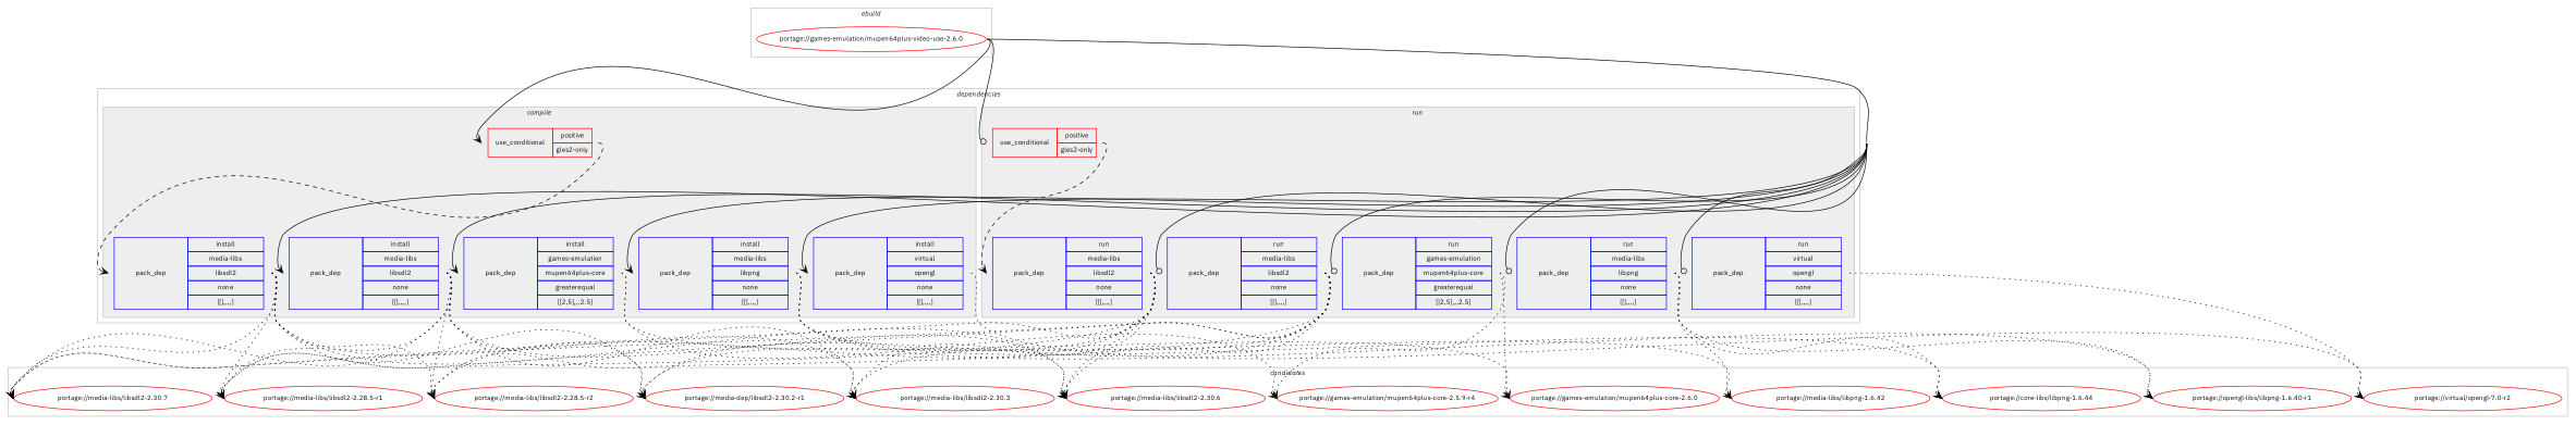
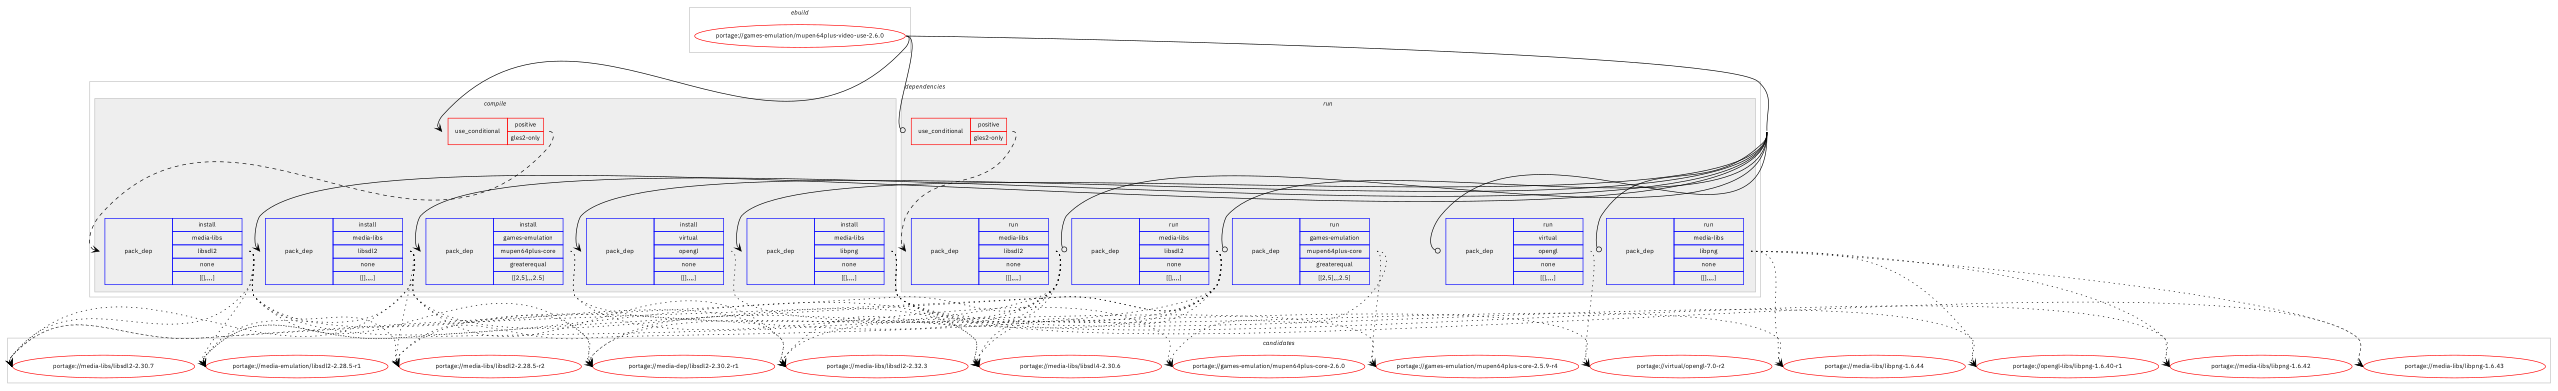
  digraph {
    compound=true
    concentrate=true
    fontname="IBM Plex Sans"
    fontsize=10
    newrank=true
    rankdir=TB
    ranksep=1.5
    node [color=red fontname="IBM Plex Sans" fontsize=10]
    edge [arrowhead=vee fontname="IBM Plex Sans" headport=w style=dotted tailport=e weight=100]
    n1 [label="portage://games-emulation/mupen64plus-video-use-2.6.0" width=4]
    n2 [color=blue label=<<TABLE BORDER="0" CELLBORDER="1" CELLSPACING="0" CELLPADDING="4" WIDTH="220"><TR><TD ROWSPAN="6" CELLPADDING="30">pack_dep</TD></TR><TR><TD WIDTH="110">install</TD></TR><TR><TD>media-libs</TD></TR><TR><TD>libsdl2</TD></TR><TR><TD>none</TD></TR><TR><TD>[[],,,,]</TD></TR></TABLE>> shape=none]
    n3 [label=<<TABLE BORDER="0" CELLBORDER="1" CELLSPACING="0" CELLPADDING="4"><TR><TD ROWSPAN="3" CELLPADDING="10">use_conditional</TD></TR><TR><TD>positive</TD></TR><TR><TD>gles2-only</TD></TR></TABLE>> shape=none]
    n4 [color=blue label=<<TABLE BORDER="0" CELLBORDER="1" CELLSPACING="0" CELLPADDING="4" WIDTH="220"><TR><TD ROWSPAN="6" CELLPADDING="30">pack_dep</TD></TR><TR><TD WIDTH="110">install</TD></TR><TR><TD>games-emulation</TD></TR><TR><TD>mupen64plus-core</TD></TR><TR><TD>greaterequal</TD></TR><TR><TD>[[2,5],,,2.5]</TD></TR></TABLE>> shape=none]
    n5 [color=blue label=<<TABLE BORDER="0" CELLBORDER="1" CELLSPACING="0" CELLPADDING="4" WIDTH="220"><TR><TD ROWSPAN="6" CELLPADDING="30">pack_dep</TD></TR><TR><TD WIDTH="110">install</TD></TR><TR><TD>media-libs</TD></TR><TR><TD>libpng</TD></TR><TR><TD>none</TD></TR><TR><TD>[[],,,,]</TD></TR></TABLE>> shape=none]
    n6 [color=blue label=<<TABLE BORDER="0" CELLBORDER="1" CELLSPACING="0" CELLPADDING="4" WIDTH="220"><TR><TD ROWSPAN="6" CELLPADDING="30">pack_dep</TD></TR><TR><TD WIDTH="110">install</TD></TR><TR><TD>media-libs</TD></TR><TR><TD>libsdl2</TD></TR><TR><TD>none</TD></TR><TR><TD>[[],,,,]</TD></TR></TABLE>> shape=none]
    n7 [color=blue label=<<TABLE BORDER="0" CELLBORDER="1" CELLSPACING="0" CELLPADDING="4" WIDTH="220"><TR><TD ROWSPAN="6" CELLPADDING="30">pack_dep</TD></TR><TR><TD WIDTH="110">install</TD></TR><TR><TD>virtual</TD></TR><TR><TD>opengl</TD></TR><TR><TD>none</TD></TR><TR><TD>[[],,,,]</TD></TR></TABLE>> shape=none]
    n8 [color=blue label=<<TABLE BORDER="0" CELLBORDER="1" CELLSPACING="0" CELLPADDING="4" WIDTH="220"><TR><TD ROWSPAN="6" CELLPADDING="30">pack_dep</TD></TR><TR><TD WIDTH="110">run</TD></TR><TR><TD>media-libs</TD></TR><TR><TD>libsdl2</TD></TR><TR><TD>none</TD></TR><TR><TD>[[],,,,]</TD></TR></TABLE>> shape=none]
    n9 [label=<<TABLE BORDER="0" CELLBORDER="1" CELLSPACING="0" CELLPADDING="4"><TR><TD ROWSPAN="3" CELLPADDING="10">use_conditional</TD></TR><TR><TD>positive</TD></TR><TR><TD>gles2-only</TD></TR></TABLE>> shape=none]
    n10 [color=blue label=<<TABLE BORDER="0" CELLBORDER="1" CELLSPACING="0" CELLPADDING="4" WIDTH="220"><TR><TD ROWSPAN="6" CELLPADDING="30">pack_dep</TD></TR><TR><TD WIDTH="110">run</TD></TR><TR><TD>games-emulation</TD></TR><TR><TD>mupen64plus-core</TD></TR><TR><TD>greaterequal</TD></TR><TR><TD>[[2,5],,,2.5]</TD></TR></TABLE>> shape=none]
    n11 [color=blue label=<<TABLE BORDER="0" CELLBORDER="1" CELLSPACING="0" CELLPADDING="4" WIDTH="220"><TR><TD ROWSPAN="6" CELLPADDING="30">pack_dep</TD></TR><TR><TD WIDTH="110">run</TD></TR><TR><TD>media-libs</TD></TR><TR><TD>libpng</TD></TR><TR><TD>none</TD></TR><TR><TD>[[],,,,]</TD></TR></TABLE>> shape=none]
    n12 [color=blue label=<<TABLE BORDER="0" CELLBORDER="1" CELLSPACING="0" CELLPADDING="4" WIDTH="220"><TR><TD ROWSPAN="6" CELLPADDING="30">pack_dep</TD></TR><TR><TD WIDTH="110">run</TD></TR><TR><TD>media-libs</TD></TR><TR><TD>libsdl2</TD></TR><TR><TD>none</TD></TR><TR><TD>[[],,,,]</TD></TR></TABLE>> shape=none]
    n13 [color=blue label=<<TABLE BORDER="0" CELLBORDER="1" CELLSPACING="0" CELLPADDING="4" WIDTH="220"><TR><TD ROWSPAN="6" CELLPADDING="30">pack_dep</TD></TR><TR><TD WIDTH="110">run</TD></TR><TR><TD>virtual</TD></TR><TR><TD>opengl</TD></TR><TR><TD>none</TD></TR><TR><TD>[[],,,,]</TD></TR></TABLE>> shape=none]
    n14 [label="portage://media-libs/libsdl2-2.30.7" width=4]
-   n15 [label="portage://media-libs/libsdl2-2.30.6" width=4]
-   n16 [label="portage://media-libs/libsdl2-2.30.3" width=4]
+   n15 [label="portage://media-libs/libsdl4-2.30.6" width=4]
+   n16 [label="portage://media-libs/libsdl2-2.32.3" width=4]
    n17 [label="portage://media-dep/libsdl2-2.30.2-r1" width=4]
    n18 [label="portage://media-libs/libsdl2-2.28.5-r2" width=4]
-   n19 [label="portage://media-libs/libsdl2-2.28.5-r1" width=4]
+   n19 [label="portage://media-emulation/libsdl2-2.28.5-r1" width=4]
    n20 [label="portage://games-emulation/mupen64plus-core-2.6.0" width=4]
    n21 [label="portage://games-emulation/mupen64plus-core-2.5.9-r4" width=4]
-   n22 [label="portage://core-libs/libpng-1.6.44" width=4]
+   n22 [label="portage://media-libs/libpng-1.6.44" width=4]
+   n23 [label="portage://media-libs/libpng-1.6.43" width=4]
    n24 [label="portage://media-libs/libpng-1.6.42" width=4]
    n25 [label="portage://opengl-libs/libpng-1.6.40-r1" width=4]
    n26 [label="portage://virtual/opengl-7.0-r2" width=4]
    subgraph cluster_1 {
      color=gray
      label=<<i>ebuild</i>>
      n1
    }
    subgraph cluster_2 {
      color=gray
      label=<<i>dependencies</i>>
      subgraph cluster_3 {
        color=gray
        fillcolor="#eeeeee"
        label=<<i>compile</i>>
        style=filled
        subgraph sub_4 {
          color=gray
          fillcolor="#eeeeee"
          label=<<i>compile</i>>
          style=filled
          n3
          subgraph sub_5 {
            color=gray
            fillcolor="#eeeeee"
            label=<<i>compile</i>>
            style=filled
            n2
          }
        }
        subgraph sub_6 {
          color=gray
          fillcolor="#eeeeee"
          label=<<i>compile</i>>
          style=filled
          n4
        }
        subgraph sub_7 {
          color=gray
          fillcolor="#eeeeee"
          label=<<i>compile</i>>
          style=filled
          n5
        }
        subgraph sub_8 {
          color=gray
          fillcolor="#eeeeee"
          label=<<i>compile</i>>
          style=filled
          n6
        }
        subgraph sub_9 {
          color=gray
          fillcolor="#eeeeee"
          label=<<i>compile</i>>
          style=filled
          n7
        }
      }
      subgraph cluster_10 {
        color=gray
        fillcolor="#eeeeee"
        label=<<i>compile and run</i>>
        style=filled
      }
      subgraph cluster_11 {
        color=gray
        fillcolor="#eeeeee"
        label=<<i>run</i>>
        style=filled
        subgraph sub_12 {
          color=gray
          fillcolor="#eeeeee"
          label=<<i>run</i>>
          style=filled
          n9
          subgraph sub_13 {
            color=gray
            fillcolor="#eeeeee"
            label=<<i>run</i>>
            style=filled
            n8
          }
        }
        subgraph sub_14 {
          color=gray
          fillcolor="#eeeeee"
          label=<<i>run</i>>
          style=filled
          n10
        }
        subgraph sub_15 {
          color=gray
          fillcolor="#eeeeee"
          label=<<i>run</i>>
          style=filled
          n11
        }
        subgraph sub_16 {
          color=gray
          fillcolor="#eeeeee"
          label=<<i>run</i>>
          style=filled
          n12
        }
        subgraph sub_17 {
          color=gray
          fillcolor="#eeeeee"
          label=<<i>run</i>>
          style=filled
          n13
        }
      }
    }
    subgraph cluster_18 {
      color=gray
      label=<<i>candidates</i>>
      rank=same
      subgraph sub_19 {
        color=black
        label=<<i>candidates</i>>
        nodesep=1
        rank=same
        n14
        n15
        n16
        n17
        n18
        n19
      }
      subgraph sub_20 {
        color=black
        label=<<i>candidates</i>>
        nodesep=1
        rank=same
        n20
        n21
      }
      subgraph sub_21 {
        color=black
        label=<<i>candidates</i>>
        nodesep=1
        rank=same
        n22
+       n23
        n24
        n25
      }
      subgraph sub_22 {
        color=black
        label=<<i>candidates</i>>
        nodesep=1
        rank=same
        n14
        n15
        n16
        n17
        n18
        n19
      }
      subgraph sub_23 {
        color=black
        label=<<i>candidates</i>>
        nodesep=1
        rank=same
        n26
      }
      subgraph sub_24 {
        color=black
        label=<<i>candidates</i>>
        nodesep=1
        rank=same
        n14
        n15
        n16
        n17
        n18
        n19
      }
      subgraph sub_25 {
        color=black
        label=<<i>candidates</i>>
        nodesep=1
        rank=same
        n20
        n21
      }
      subgraph sub_26 {
        color=black
        label=<<i>candidates</i>>
        nodesep=1
        rank=same
        n22
+       n23
        n24
        n25
      }
      subgraph sub_27 {
        color=black
        label=<<i>candidates</i>>
        nodesep=1
        rank=same
        n14
        n15
        n16
        n17
        n18
        n19
      }
      subgraph sub_28 {
        color=black
        label=<<i>candidates</i>>
        nodesep=1
        rank=same
        n26
      }
    }
    n1 -> n3 [style=solid weight=20]
    n1 -> n4 [style=solid weight=20]
    n1 -> n5 [style=solid weight=20]
    n1 -> n6 [style=solid weight=20]
    n1 -> n7 [style=solid weight=20]
    n1 -> n9 [arrowhead=odot style=solid weight=20]
    n1 -> n10 [arrowhead=odot style=solid weight=20]
    n1 -> n11 [arrowhead=odot style=solid weight=20]
    n1 -> n12 [arrowhead=odot style=solid weight=20]
    n1 -> n13 [arrowhead=odot style=solid weight=20]
    n2 -> n14
    n2 -> n15
    n2 -> n16
    n2 -> n17
    n2 -> n18
    n2 -> n19
    n3 -> n2 [style=dashed weight=20]
    n4 -> n20
    n4 -> n21
    n5 -> n22
+   n5 -> n23
    n5 -> n24
    n5 -> n25
    n6 -> n14
    n6 -> n15
    n6 -> n16
    n6 -> n17
    n6 -> n18
    n6 -> n19
    n7 -> n26
    n8 -> n14
    n8 -> n15
    n8 -> n16
    n8 -> n17
    n8 -> n18
    n8 -> n19
    n9 -> n8 [style=dashed weight=20]
    n10 -> n20
    n10 -> n21
    n11 -> n22
+   n11 -> n23
    n11 -> n24
    n11 -> n25
    n12 -> n14
    n12 -> n15
    n12 -> n16
    n12 -> n17
    n12 -> n18
    n12 -> n19
    n13 -> n26
  }
